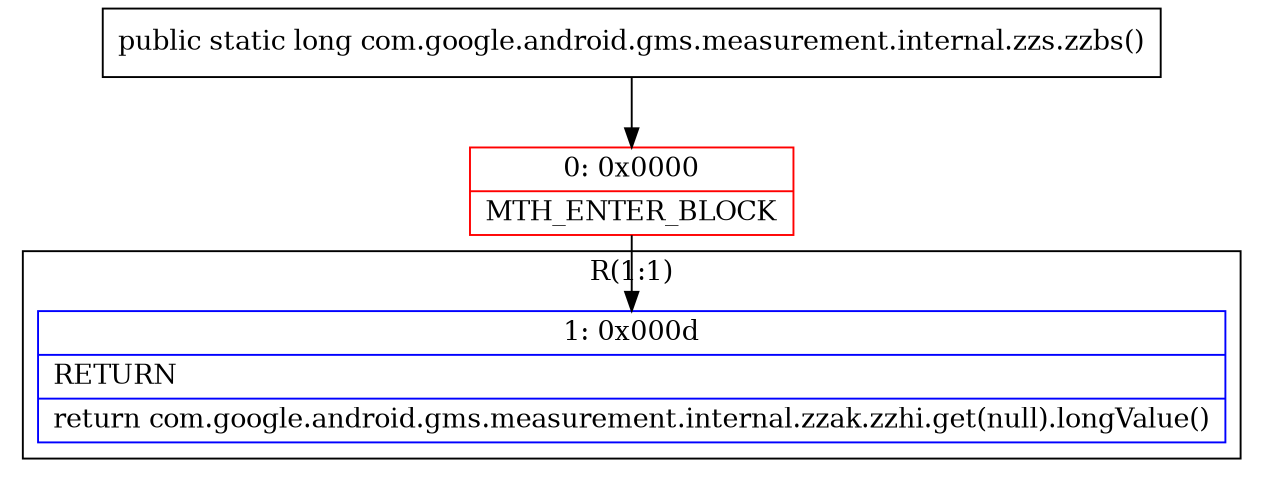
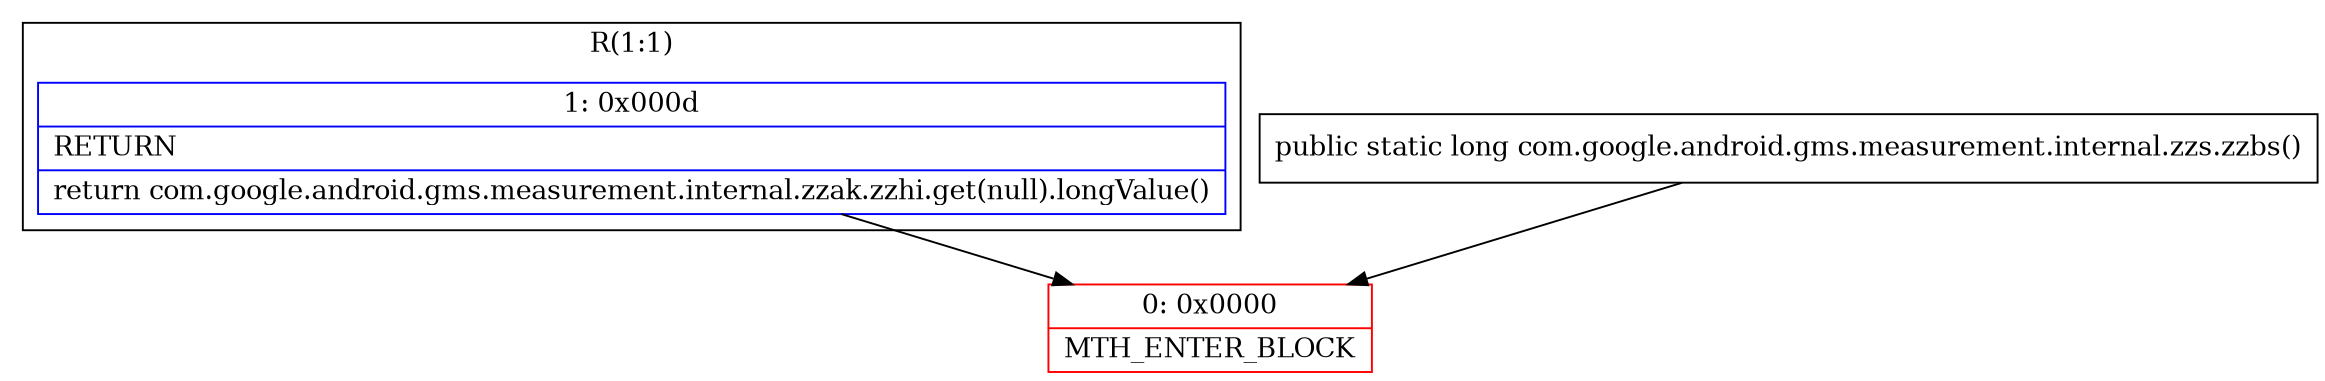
  digraph {
    node [shape=record]
    n1 [color=blue label="{1\:\ 0x000d|RETURN\l|return com.google.android.gms.measurement.internal.zzak.zzhi.get(null).longValue()\l}"]
    n2 [color=red label="{0\:\ 0x0000|MTH_ENTER_BLOCK\l}"]
    n3 [label="{public static long com.google.android.gms.measurement.internal.zzs.zzbs() }"]
    subgraph cluster_1 {
      label="R(1:1)"
      n1
    }
-   n2 -> n1
+   n1 -> n2
    n3 -> n2
  }
